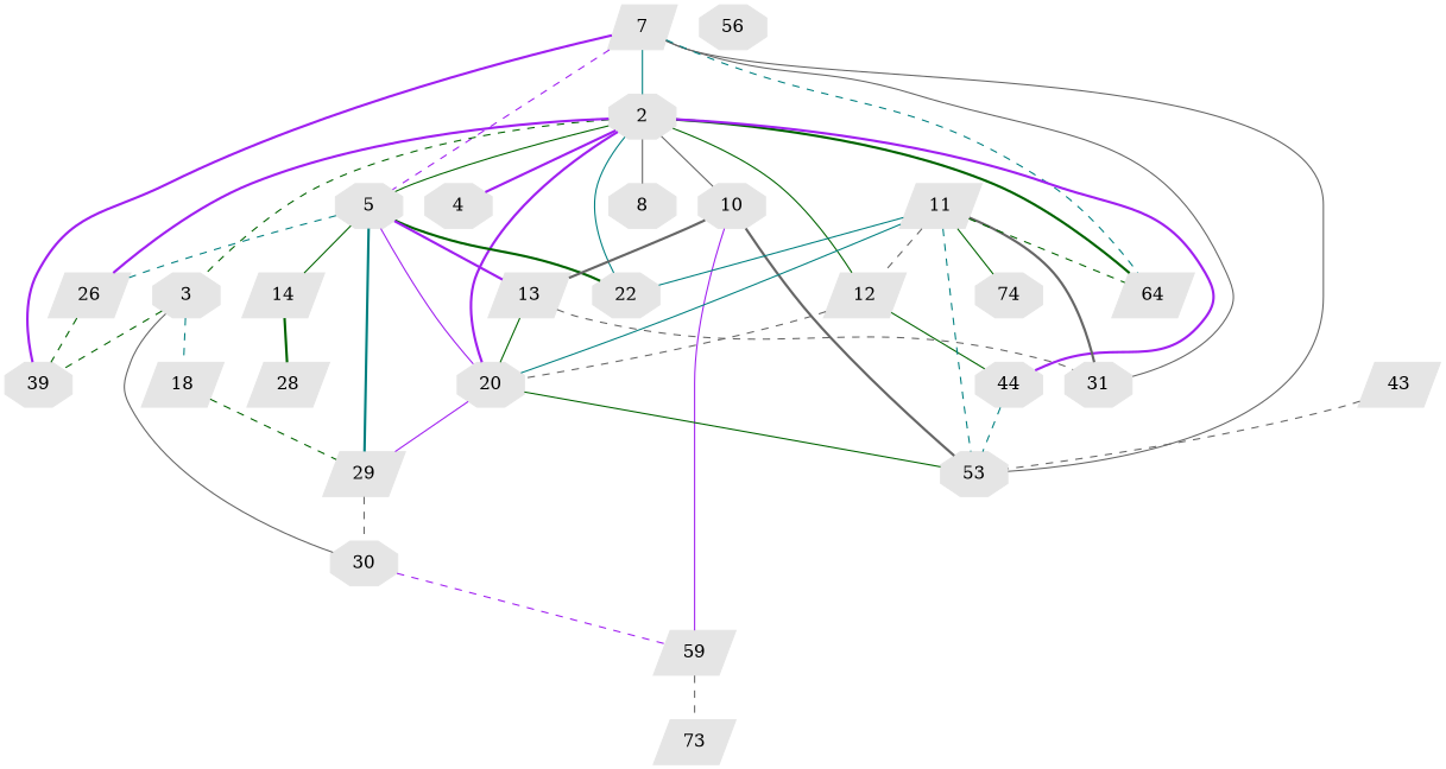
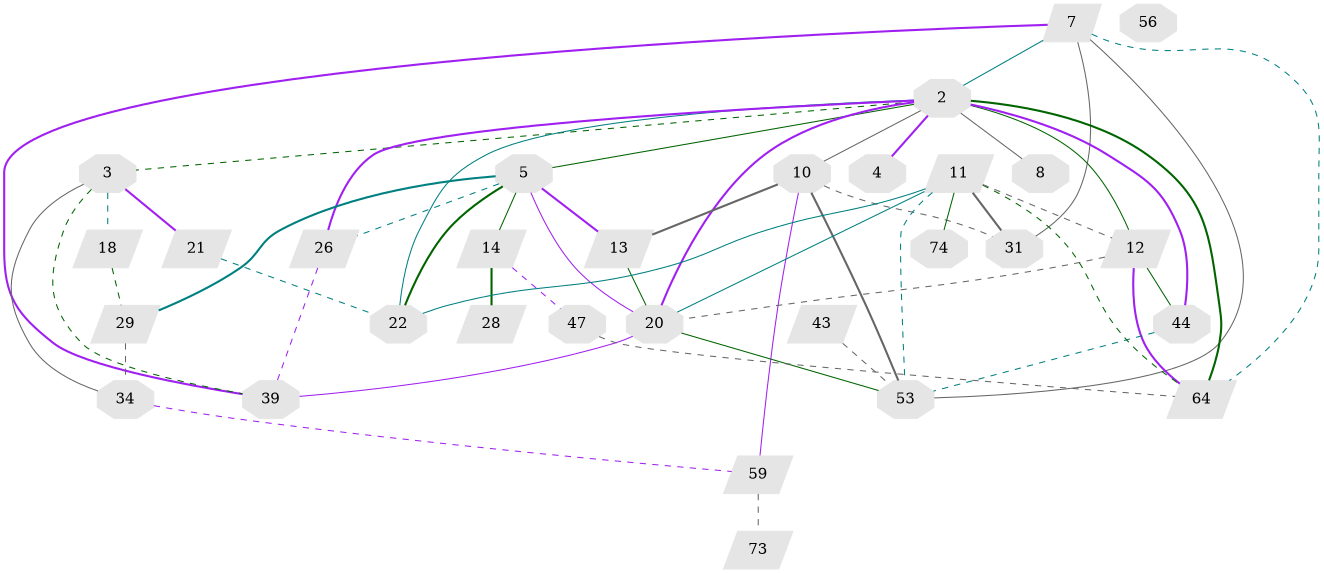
  graph {
    node [color=gray90 shape=octagon style=filled]
    edge [color=gray40 style=dashed]
    n1 [label=7 shape=parallelogram super="+17+7"]
    2 [super="+42+30+16+19+23"]
    5 [super="+45+75+6"]
    31 [super="+60"]
    39 [super="+52"]
    53 [super="+77+63"]
    64 [shape=parallelogram super="+69"]
    3 [super="+54"]
    4 [super="+9"]
    8 [super="+15"]
    10 [super="+25"]
    12 [shape=parallelogram super="+68"]
    20 [super="+40+24"]
    22 [super="+38"]
    26 [shape=parallelogram]
    44
    13 [shape=parallelogram super="+32"]
    14 [shape=parallelogram super="+41"]
    29 [shape=parallelogram]
    18 [shape=parallelogram super="+37"]
-   34 [super="+55" label=30]
+   21 [shape=parallelogram]
+   34 [super="+55"]
    n23 [label=59 shape=parallelogram]
    n24 [label=28 shape=parallelogram]
+   47
    73 [shape=parallelogram]
    11 [shape=parallelogram super="+36+67+48"]
    74
    43 [shape=parallelogram]
    56
    n1 -- 2 [color=teal style=solid weight=2]
-   n1 -- 5 [color=purple]
    n1 -- 31 [style=solid]
    n1 -- 39 [color=purple style=bold]
    n1 -- 53 [style=solid]
    n1 -- 64 [color=teal]
    2 -- 5 [color=darkgreen style=solid]
    2 -- 64 [color=darkgreen style=bold weight=2]
    2 -- 3 [color=darkgreen]
    2 -- 4 [color=purple style=bold]
    2 -- 8 [style=solid]
    2 -- 10 [style=solid]
    2 -- 12 [color=darkgreen style=solid]
    2 -- 20 [color=purple style=bold]
    2 -- 22 [color=teal style=solid]
    2 -- 26 [color=purple style=bold]
    2 -- 44 [color=purple style=bold]
    5 -- 20 [color=purple style=solid weight=2]
    5 -- 22 [color=darkgreen style=bold]
    5 -- 26 [color=teal]
    5 -- 13 [color=purple style=bold]
    5 -- 14 [color=darkgreen style=solid]
    5 -- 29 [color=teal style=bold]
    3 -- 39 [color=darkgreen]
    3 -- 18 [color=teal]
+   3 -- 21 [color=purple style=bold]
    3 -- 34 [style=solid]
    10 -- 53 [style=bold]
    10 -- 13 [style=bold]
    10 -- n23 [color=purple style=solid weight=2]
+   12 -- 64 [color=purple style=bold]
    12 -- 20
    12 -- 44 [color=darkgreen style=solid]
-   20 -- 29 [color=purple style=solid]
+   20 -- 39 [color=purple style=solid]
    20 -- 53 [color=darkgreen style=solid]
-   26 -- 39 [color=darkgreen]
+   26 -- 39 [color=purple]
    44 -- 53 [color=teal]
-   13 -- 31
+   10 -- 31
    13 -- 20 [color=darkgreen style=solid]
    14 -- n24 [color=darkgreen style=bold]
+   14 -- 47 [color=purple]
    29 -- 34
    18 -- 29 [color=darkgreen]
+   21 -- 22 [color=teal]
    34 -- n23 [color=purple]
    n23 -- 73
+   47 -- 64
    11 -- 31 [style=bold]
    11 -- 53 [color=teal]
    11 -- 64 [color=darkgreen]
    11 -- 12
    11 -- 20 [color=teal style=solid]
    11 -- 22 [color=teal style=solid]
    11 -- 74 [color=darkgreen style=solid]
    43 -- 53
  }
